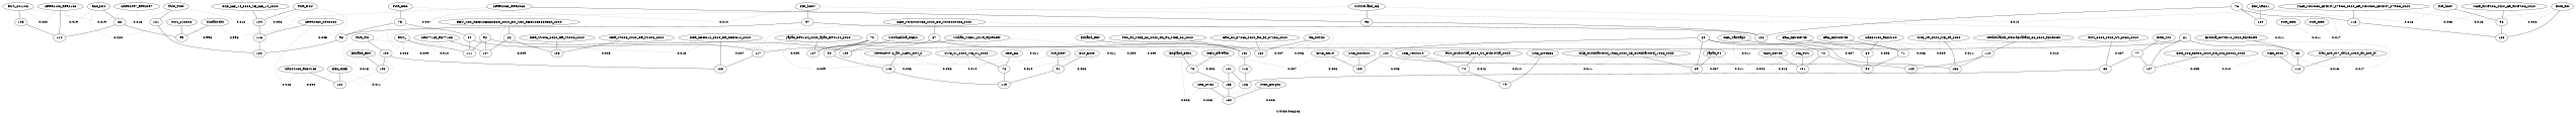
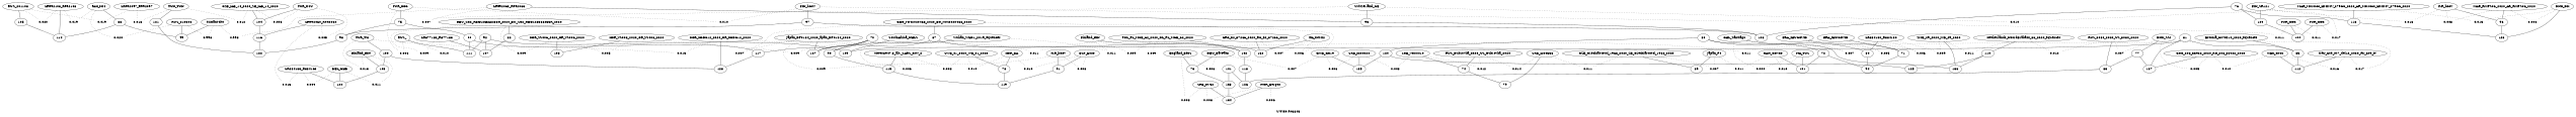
  graph {
    label="S(T)=0.906843"
    edge [style=dotted]
    n1 [label=LR992063_R992063]
    93
    n3 [color=white label=0.998]
    n4 [color=white label=0.007]
    106
    n6 [label=FRA_IHUCOVID]
    71
    n8 [color=white label=0.005]
    n9 [color=white label=0.006]
    94
    n11 [label=BEL_GHB]
    120
    n13 [color=white label=0.009]
    n14 [color=white label=0.011]
    n15 [label=ESP_HUD]
    91
    n17 [color=white label=0.008]
    n18 [color=white label=0.010]
    119
    n20 [label=TUN_TUN]
    121
    n22 [color=white label=0.018]
    n23 [color=white label=0.012]
    122
    n25 [label=KOR_YS006_2020_OR_YS006_2020]
    108
    n27 [color=white label=0.005]
    n28 [color=white label=0.009]
    n29 [label=DNK_SSI]
    77
    n31 [color=white label=0.007]
    n32 [color=white label=0.005]
    137
    83
    n35 [label=ITA_INMI2]
    132
    n37 [color=white label=0.007]
    n38 [color=white label=0.006]
    n39 [label=ISR_hCov]
    n40 [color=white label=0.009]
    n41 [label=SRB_KV52]
    134
    n43 [color=white label=0.008]
    n44 [color=white label=0.008]
    118
    126
    n47 [color=white label=0.009]
    n48 [color=white label=0.006]
    n49 [label=TUR_IMU]
    104
    n51 [color=white label=0.006]
    n52 [color=white label=0.005]
    116
    n54 [label=RUS_Dubrovka_2020_US_Dubrovka_2020]
    74
    n56 [color=white label=0.012]
    n57 [color=white label=0.014]
    79
    n59 [label="URY_649_N.7_del12_2020_RY_649_N"]
    112
    n61 [color=white label=0.016]
    n62 [color=white label=0.017]
    n63 [label=LR884130_R884130]
    84
    n65 [color=white label=0.009]
    n66 [label=MAR_RMPS06_2020_AR_RMPS06_2020]
    96
    n68 [color=white label=0.008]
    n69 [color=white label=0.008]
    123
    n71 [label=TUR_KOC]
+   130
    n73 [color=white label=0.011]
    n74 [color=white label=0.017]
    n75 [label=NOR_Bergen]
    n76 [label=LR992108_R992108]
    114
    n78 [color=white label=0.019]
    n79 [color=white label=0.020]
    n80 [label=SouthAfrica_NHLS]
    109
    n82 [color=white label=0.011]
    n83 [color=white label=0.009]
    n84 [label=GRC_208_33922_2020_RC_208_33922_2020]
    n85 [color=white label=0.010]
    n86 [label=ISR_hCov]
    n87 [color=white label=0.016]
    n88 [label=KOR_KCDC12_2020_OR_KCDC12_2020]
    128
    n90 [color=white label=0.013]
    n91 [color=white label=0.011]
    n92 [label=TUR_Tur]
    100
    n94 [color=white label=0.013]
    103
    n96 [label=ITA_TUS]
    131
    n98 [color=white label=0.010]
    n99 [color=white label=0.008]
    n100 [label=Japan_P4]
    89
    n102 [color=white label=0.007]
    n103 [color=white label=0.011]
    n104 [label=FIN_hCoV]
    97
    n106 [color=white label=0.010]
    n107 [color=white label=0.011]
    98
    n109 [label=RUS_201108]
    105
    n111 [color=white label=0.019]
    n112 [label=RUS_]
    111
    n114 [color=white label=0.010]
    n115 [color=white label=0.008]
    n116 [label=DNK_DK]
    n117 [color=white label=0.013]
    n118 [label=ZMB_29_2020_MB_29_2020]
    136
    n120 [color=white label=0.011]
    n121 [label=Estonia_Cov0510_2020_equences]
    85
    n123 [label=DEU_BavPat8]
    73
    n125 [color=white label=0.006]
    n126 [color=white label=0.007]
    133
    n128 [label=Switzerland_GE]
    n129 [color=white label=0.010]
    n130 [label=Finland_FIN]
    n131 [label=TUR_KOC]
    75
    86
    n134 [label=LR877183_R877183]
    107
    n136 [color=white label=0.009]
    n137 [label=TUR_KOC]
    n138 [label=KOR_YS008_2020_OR_YS008_2020]
    n139 [label=MAR_Morocco_HMIMV_279CC_2020_AR_Morocco_HMIMV_279CC_2020]
    113
    n141 [label=CAN_COVID]
    n142 [label=CHL_Santiago]
    72
    n144 [color=white label=0.007]
    n145 [label=LR884163_R884163]
    n146 [color=white label=0.015]
    n147 [label=FRA_IHUCOVID]
    n148 [label=RUS_210306]
    99
    n150 [color=white label=0.998]
    n151 [color=white label=0.020]
    n152 [label=SWE_01_2020_WE_01_2020]
    78
    n154 [color=white label=0.010]
    n155 [color=white label=0.008]
    n156 [label=England_BRIS]
    n157 [label="MN908947.3_alt._SARS_CoV_2"]
    115
    n159 [color=white label=0.006]
    n160 [label=LR992060_R992060]
    n161 [label=Japan_DP0184_2020_apan_DP0184_2020]
    127
    n163 [color=white label=0.007]
    n164 [label=DEU_SC2_REGS25568233R_2020_EU_SC2_REGS25568233R_2020]
    82
    n166 [label=SRB_LI00536]
    n167 [color=white label=0.011]
    n168 [label=Wuhan_WH01_2019_equences]
    90
    n170 [color=white label=0.011]
    n171 [label=KOR_BA]
    n172 [label=MEX_CMX]
    n173 [label=LR992097_R992097]
    n174 [label=Netherlands_NoordBrabant_86_2020_equences]
    110
    n176 [color=white label=0.012]
    125
    n178 [label=humanMito]
    n179 [label=PAK_IoM]
    88
    n181 [label=CZE_CzechiaMotol_1968_2020_ZE_CzechiaMotol_1968_2020]
-   n182 [label=FIN_SR821]
+   n182 [label=FIN_SR121]
    129
    n184 [label=SRB_VR00019]
    n185 [color=white label=0.008]
    n186 [label=GEO_MM2020468_2020_EO_MM2020468_2020]
    87
    n188 [label=POL_PL_MCB_62_2020_OL_PL_MCB_62_2020]
    102
    n190 [color=white label=0.009]
    n191 [label=SRB_KI00020]
    135
    n193 [color=white label=0.006]
    n194 [label=Finland_FIN]
    n195 [label=CZE_IAB_14_2020_ZE_IAB_14_2020]
    n196 [label=GMB_GC19]
    n197 [label=GRC_52_37266_2020_RC_52_37266_2020]
    n198 [label=RUS_3080_2020_US_3080_2020]
    70
    117
    76
    124
    80
    81
    92
    101
    n1 -- 93 [weight=2 style=""]
    n1 -- n3
    n1 -- n4
    93 -- 106 [weight=2 style=""]
    n6 -- 71 [weight=2 style=""]
    n6 -- n8
    n6 -- n9
    71 -- 94 [weight=2 style=""]
    n11 -- 120 [weight=2 style=""]
    n11 -- n13
    n11 -- n14
    n15 -- 91 [weight=2 style=""]
    n15 -- n17
    n15 -- n18
    91 -- 119 [weight=2 style=""]
    n20 -- 121 [weight=2 style=""]
    n20 -- n22
    n20 -- n23
    121 -- 122 [weight=2 style=""]
    n25 -- 108 [weight=2 style=""]
    n25 -- n27
    n25 -- n28
    n29 -- 77 [weight=2 style=""]
    n29 -- n31
    n29 -- n32
    77 -- 137 [weight=2 style=""]
    77 -- 83 [weight=2 style=""]
    83 -- 126 [weight=2 style=""]
    n35 -- 132 [weight=2 style=""]
    n35 -- n37
    n35 -- n38
    n39 -- 91 [weight=2 style=""]
    n39 -- n17
    n39 -- n40
    n41 -- 134 [weight=2 style=""]
    n41 -- n43
    n41 -- n44
    118 -- 126 [weight=2 style=""]
    n49 -- 104 [weight=2 style=""]
    n49 -- n51
    n49 -- n52
    104 -- 116 [weight=2 style=""]
    116 -- 122 [weight=2 style=""]
    n54 -- 74 [weight=2 style=""]
    n54 -- n56
    n54 -- n57
    74 -- 79 [weight=2 style=""]
    n59 -- 112 [weight=2 style=""]
    n59 -- n61
    n59 -- n62
    n63 -- n9
    n63 -- 84 [weight=2 style=""]
    n63 -- n65
    84 -- 94 [weight=2 style=""]
    n66 -- 96 [weight=2 style=""]
    n66 -- n68
    n66 -- n69
    96 -- 123 [weight=2 style=""]
+   n71 -- 130 [weight=2 style=""]
    n71 -- n73
    n71 -- n74
    n75 -- 134 [weight=2 style=""]
    n75 -- n43
    n75 -- n48
    n76 -- 114 [weight=2 style=""]
    n76 -- n78
    n76 -- n79
    n80 -- 109 [weight=2 style=""]
    n80 -- n82
    n80 -- n83
    n84 -- n32
    n84 -- 137 [weight=2 style=""]
    n84 -- n85
    n86 -- 96 [weight=2 style=""]
    n86 -- n68
    n86 -- n87
    n88 -- 128 [weight=2 style=""]
    n88 -- n90
    n88 -- n91
    n92 -- n90
    n92 -- 100 [weight=2 style=""]
    n92 -- n94
    100 -- 128 [weight=2 style=""]
    100 -- 103 [weight=2 style=""]
-   103 -- 120 [weight=2]
+   103 -- 120 [weight=2 style=""]
    n96 -- 131 [weight=2 style=""]
    n96 -- n98
    n96 -- n99
    n100 -- 89 [weight=2 style=""]
    n100 -- n102
    n100 -- n103
    n104 -- 97 [weight=2 style=""]
    n104 -- n106
    n104 -- n107
    97 -- 106 [weight=2 style=""]
    97 -- 98 [weight=2 style=""]
    98 -- 122 [weight=2 style=""]
    n109 -- n79
    n109 -- 105 [weight=2 style=""]
    n109 -- n111
    105 -- 114 [weight=2 style=""]
    n112 -- 111 [weight=2 style=""]
    n112 -- n114
    n112 -- n115
    n116 -- n69
    n116 -- 123 [weight=2 style=""]
    n116 -- n117
    n118 -- n65
    n118 -- 136 [weight=2 style=""]
    n118 -- n120
    n121 -- n62
    n121 -- n82
    n121 -- 85 [weight=2 style=""]
    85 -- 112 [weight=2 style=""]
    n123 -- 73 [weight=2 style=""]
    n123 -- n125
    n123 -- n126
    73 -- 133 [weight=2 style=""]
    133 -- 134 [weight=2 style=""]
    n128 -- 93 [weight=2 style=""]
    n128 -- n4
    n128 -- n129
    n130 -- n14
    n130 -- n94
    n130 -- 103 [weight=2 style=""]
    n131 -- n106
    n131 -- n115
    n131 -- 75 [weight=2 style=""]
    75 -- 98 [weight=2 style=""]
    75 -- 86 [weight=2 style=""]
    86 -- 111 [weight=2 style=""]
    86 -- 117 [weight=2 style=""]
    n134 -- n114
    n134 -- 107 [weight=2 style=""]
    n134 -- n136
+   n137 -- 130 [weight=2 style=""]
    n137 -- n73
    n137 -- n107
    n138 -- 108 [weight=2 style=""]
    n138 -- n27
    n138 -- n83
    n139 -- n117
    n139 -- n129
    n139 -- 113 [weight=2 style=""]
    113 -- 123 [weight=2 style=""]
    n141 -- 131 [weight=2 style=""]
    n141 -- n98
    n141 -- n103
    n142 -- n99
    n142 -- 72 [weight=2 style=""]
    n142 -- n144
    72 -- 94 [weight=2 style=""]
    72 -- 131 [weight=2 style=""]
    n145 -- 120 [weight=2 style=""]
    n145 -- n13
    n145 -- n146
    n147 -- 71 [weight=2 style=""]
    n147 -- n8
    n147 -- n144
    n148 -- 99 [weight=2 style=""]
    n148 -- n150
    n148 -- n151
    n152 -- 78 [weight=2 style=""]
    n152 -- n154
    n152 -- n155
    78 -- 119 [weight=2 style=""]
    n156 -- n44
    n156 -- 73 [weight=2 style=""]
    n156 -- n125
    n157 -- n155
    n157 -- 115 [weight=2 style=""]
    n157 -- n159
    115 -- 119 [weight=2 style=""]
    n160 -- n52
    n160 -- 116 [weight=2 style=""]
    n160 -- n146
    n161 -- n40
    n161 -- 127 [weight=2 style=""]
    n161 -- n163
    n164 -- n28
    n164 -- n136
    n164 -- 82 [weight=2 style=""]
-   82 -- 108 [weight=2 style=""]
    82 -- 107 [weight=2 style=""]
    n166 -- n57
    n166 -- 79 [weight=2 style=""]
    n166 -- n167
    n168 -- n159
    n168 -- 90 [weight=2 style=""]
    n168 -- n170
    90 -- 115 [weight=2 style=""]
    n171 -- n18
    n171 -- 78 [weight=2 style=""]
    n171 -- n154
    n172 -- 112 [weight=2 style=""]
    n172 -- n61
    n172 -- n85
    n173 -- n22
    n173 -- n111
    n174 -- n120
    n174 -- 110 [weight=2 style=""]
    n174 -- n176
    110 -- 136 [weight=2 style=""]
    110 -- 125 [weight=2 style=""]
    n178 -- n3
    n178 -- 99 [weight=2 style=""]
    n178 -- n150
    n179 -- n78
    n179 -- n151
    n179 -- 88 [weight=2 style=""]
    88 -- 114 [weight=2 style=""]
    88 -- 99 [weight=2 style=""]
    n181 -- 89 [weight=2 style=""]
    n181 -- n102
    n181 -- n167
    n182 -- n74
    n182 -- n87
    n182 -- 129 [weight=2 style=""]
+   129 -- 130 [weight=2 style=""]
    n184 -- 74 [weight=2 style=""]
    n184 -- n56
    n184 -- n185
    n186 -- n38
    n186 -- n163
    n186 -- 87 [weight=2 style=""]
    87 -- 132 [weight=2 style=""]
    87 -- 127 [weight=2 style=""]
    n188 -- n47
    n188 -- 102 [weight=2 style=""]
    n188 -- n190
    102 -- 118 [weight=2 style=""]
    n191 -- n185
    n191 -- 135 [weight=2 style=""]
    n191 -- n193
    n194 -- n170
    n194 -- 102 [weight=2 style=""]
    n194 -- n190
    n195 -- n23
    n195 -- 104 [weight=2 style=""]
    n195 -- n51
    n196 -- n126
    n196 -- 135 [weight=2 style=""]
    n196 -- n193
    n197 -- 132 [weight=2 style=""]
    n197 -- n37
    n197 -- n91
    n198 -- n31
    n198 -- 83 [weight=2 style=""]
    n198 -- n176
    70 -- 127 [weight=2 style=""]
    70 -- 90 [weight=2 style=""]
    70 -- 117 [weight=2 style=""]
    117 -- 128 [weight=2 style=""]
    76 -- 106 [weight=2 style=""]
    76 -- 113 [weight=2 style=""]
    76 -- 129 [weight=2 style=""]
    124 -- 125 [weight=2 style=""]
    124 -- 135 [weight=2 style=""]
    80 -- 84 [weight=2 style=""]
-   80 -- 89 [weight=2 style=""]
    80 -- 136 [weight=2 style=""]
    80 -- 124 [weight=2 style=""]
    81 -- 137 [weight=2 style=""]
    81 -- 109 [weight=2 style=""]
    81 -- 85 [weight=2 style=""]
    92 -- 109 [weight=2 style=""]
    92 -- 111 [weight=2 style=""]
    92 -- 107 [weight=2 style=""]
    101 -- 126 [weight=2 style=""]
    101 -- 133 [weight=2 style=""]
  }
